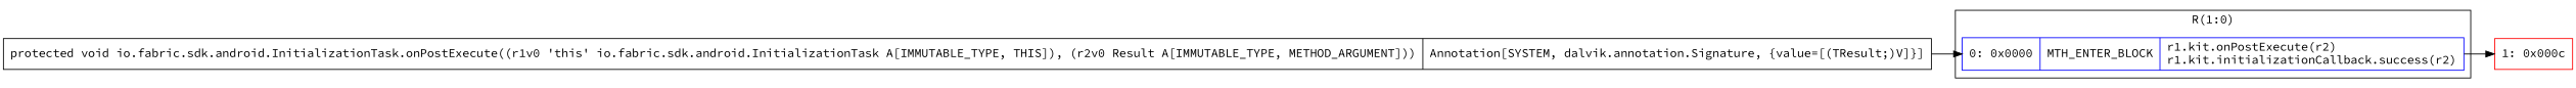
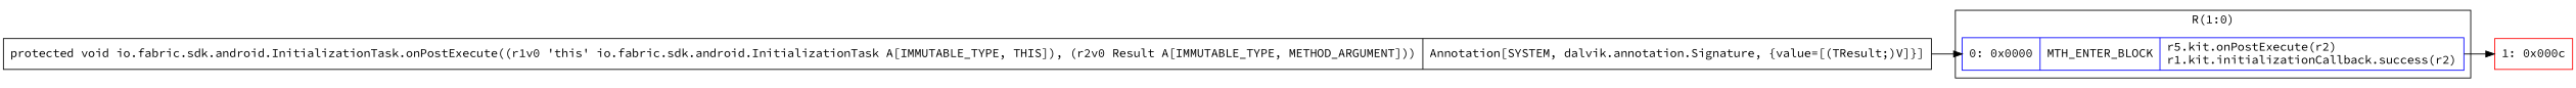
  digraph {
    rankdir=LR
    fontname="Source Code Pro"
    node [shape=record fontname="Source Code Pro"]
    edge [fontname="Source Code Pro"]
-   n1 [color=blue label="{0\:\ 0x0000|MTH_ENTER_BLOCK\l|r1.kit.onPostExecute(r2)\lr1.kit.initializationCallback.success(r2)\l}"]
+   n1 [color=blue label="{0\:\ 0x0000|MTH_ENTER_BLOCK\l|r5.kit.onPostExecute(r2)\lr1.kit.initializationCallback.success(r2)\l}"]
    n2 [color=red label="{1\:\ 0x000c}"]
    n3 [label="{protected void io.fabric.sdk.android.InitializationTask.onPostExecute((r1v0 'this' io.fabric.sdk.android.InitializationTask A[IMMUTABLE_TYPE, THIS]), (r2v0 Result A[IMMUTABLE_TYPE, METHOD_ARGUMENT]))  | Annotation[SYSTEM, dalvik.annotation.Signature, \{value=[(TResult;)V]\}]\l}"]
    subgraph cluster_1 {
      label="R(1:0)"
      n1
    }
    n1 -> n2
    n3 -> n1
  }
